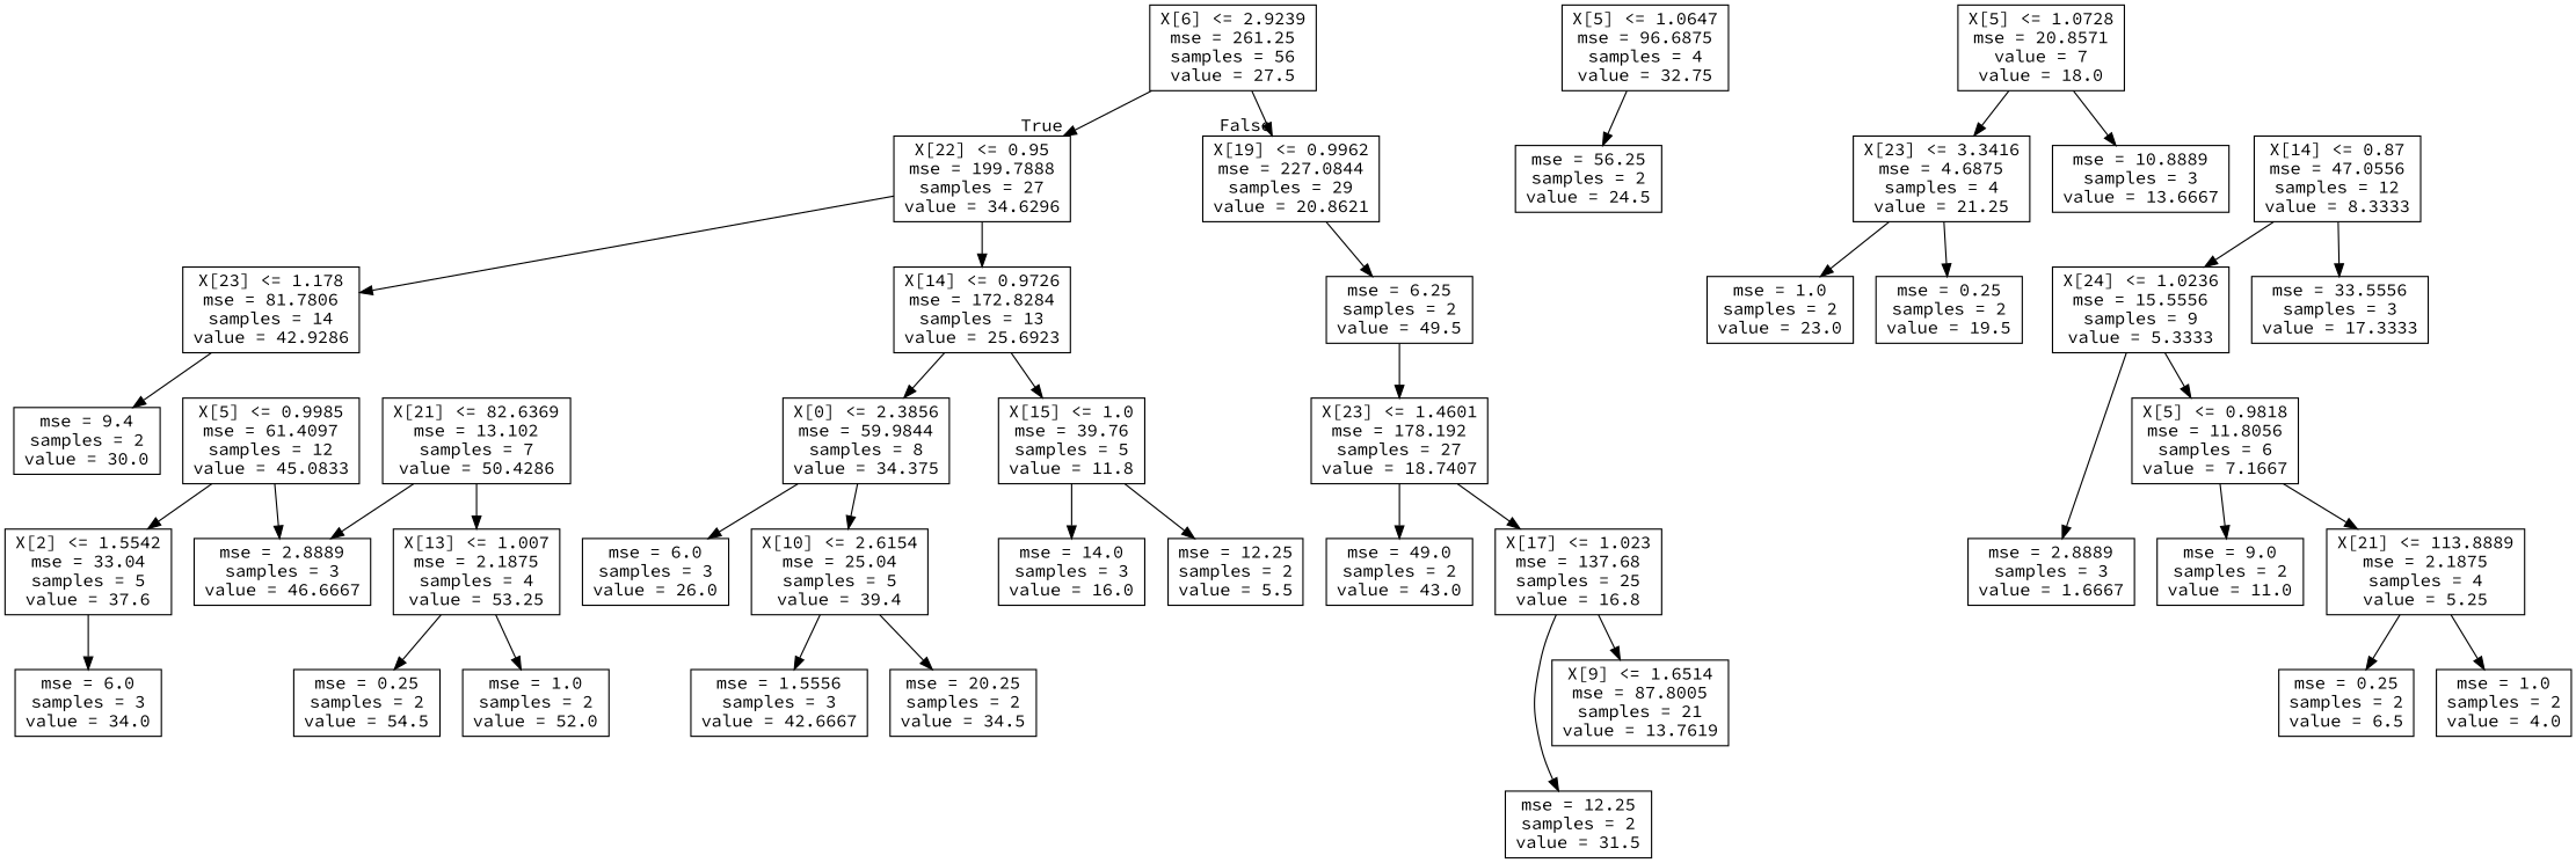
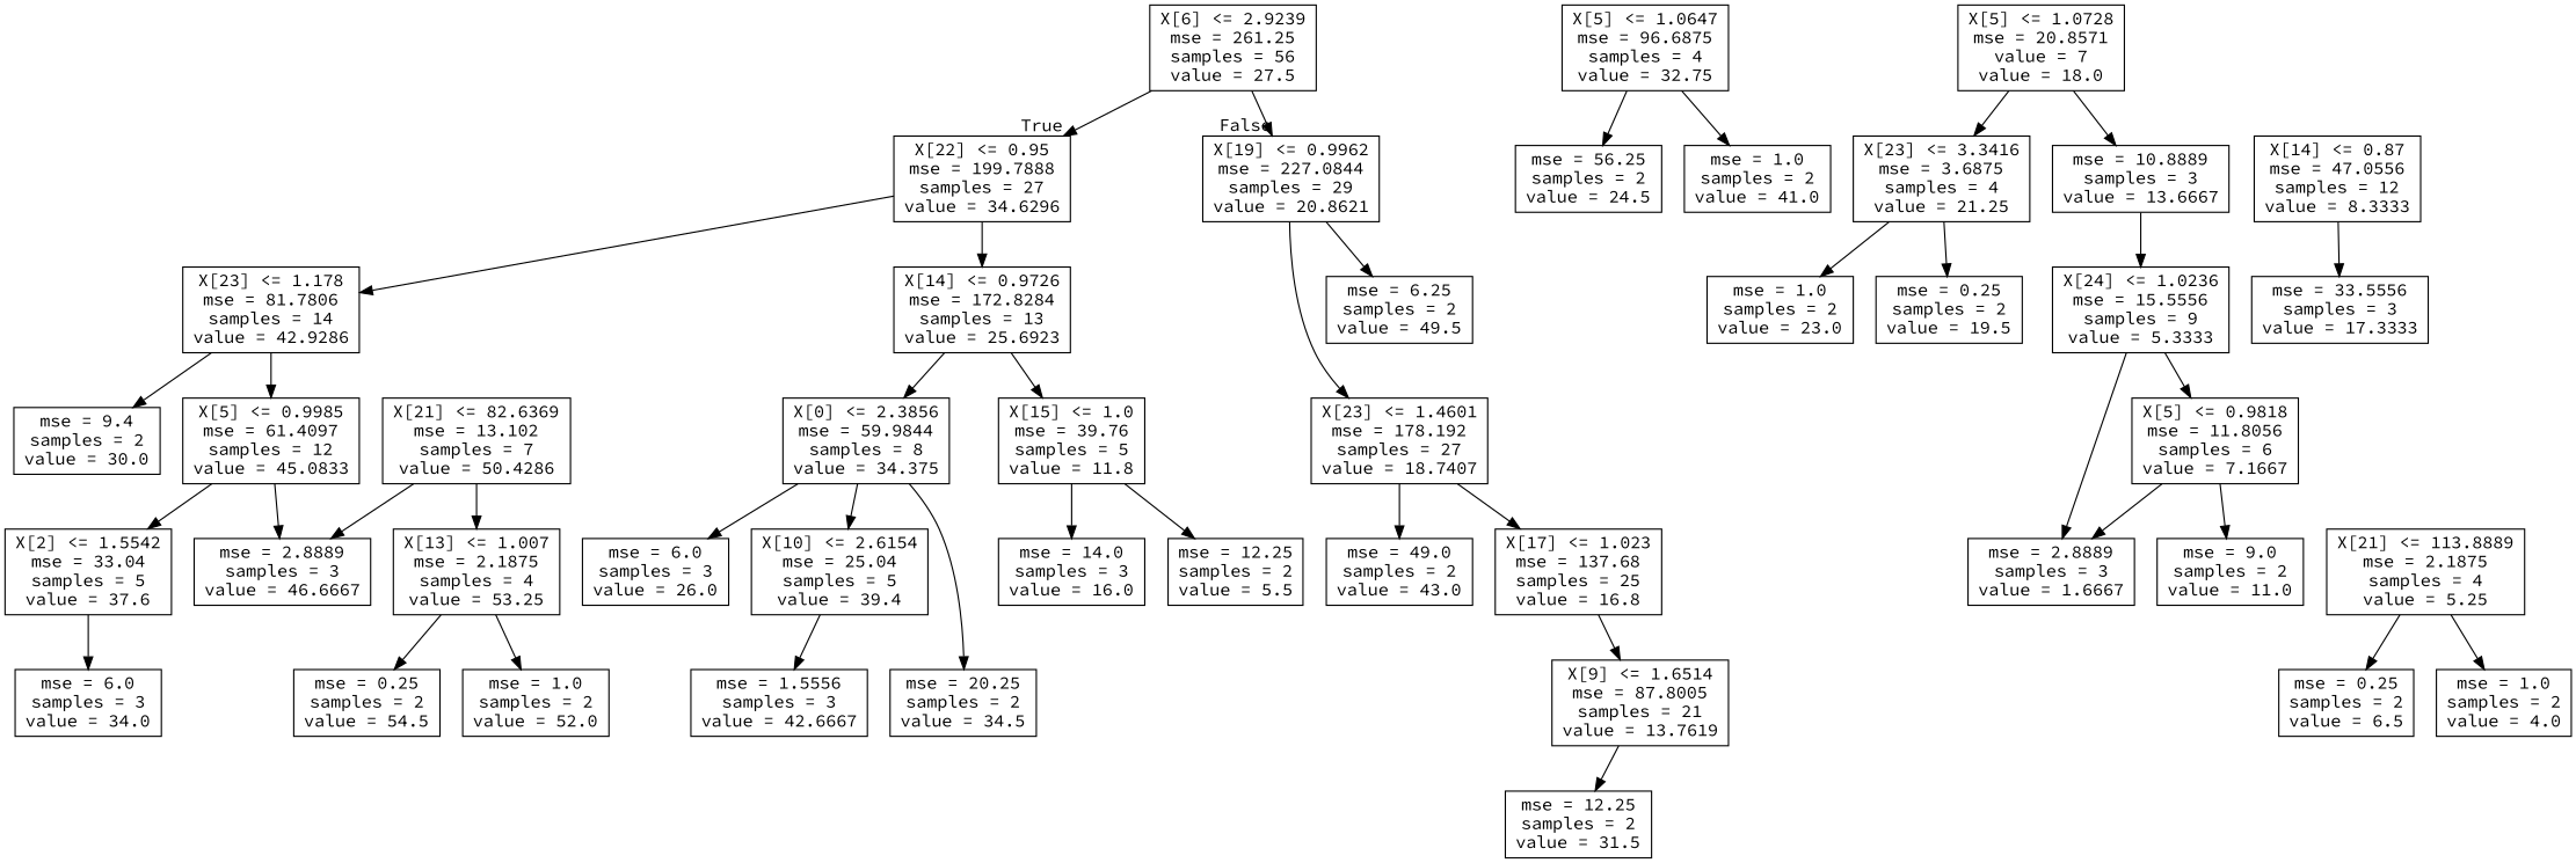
  digraph {
    fontname="Source Code Pro"
    node [fontname="Source Code Pro" shape=box]
    edge [fontname="Source Code Pro"]
    n1 [label="X[6] <= 2.9239\nmse = 261.25\nsamples = 56\nvalue = 27.5"]
    n2 [label="X[22] <= 0.95\nmse = 199.7888\nsamples = 27\nvalue = 34.6296"]
    n3 [label="X[19] <= 0.9962\nmse = 227.0844\nsamples = 29\nvalue = 20.8621"]
    n4 [label="X[23] <= 1.178\nmse = 81.7806\nsamples = 14\nvalue = 42.9286"]
    n5 [label="X[14] <= 0.9726\nmse = 172.8284\nsamples = 13\nvalue = 25.6923"]
    n6 [label="X[23] <= 1.4601\nmse = 178.192\nsamples = 27\nvalue = 18.7407"]
    n7 [label="mse = 6.25\nsamples = 2\nvalue = 49.5"]
    n8 [label="mse = 9.4\nsamples = 2\nvalue = 30.0"]
    n9 [label="X[5] <= 0.9985\nmse = 61.4097\nsamples = 12\nvalue = 45.0833"]
    n10 [label="X[0] <= 2.3856\nmse = 59.9844\nsamples = 8\nvalue = 34.375"]
    n11 [label="X[15] <= 1.0\nmse = 39.76\nsamples = 5\nvalue = 11.8"]
    n12 [label="X[2] <= 1.5542\nmse = 33.04\nsamples = 5\nvalue = 37.6"]
    n13 [label="mse = 2.8889\nsamples = 3\nvalue = 46.6667"]
    n14 [label="mse = 6.0\nsamples = 3\nvalue = 34.0"]
    n15 [label="X[21] <= 82.6369\nmse = 13.102\nsamples = 7\nvalue = 50.4286"]
    n16 [label="X[13] <= 1.007\nmse = 2.1875\nsamples = 4\nvalue = 53.25"]
    n17 [label="mse = 0.25\nsamples = 2\nvalue = 54.5"]
    n18 [label="mse = 1.0\nsamples = 2\nvalue = 52.0"]
    n19 [label="mse = 6.0\nsamples = 3\nvalue = 26.0"]
    n20 [label="X[10] <= 2.6154\nmse = 25.04\nsamples = 5\nvalue = 39.4"]
    n21 [label="mse = 14.0\nsamples = 3\nvalue = 16.0"]
    n22 [label="mse = 12.25\nsamples = 2\nvalue = 5.5"]
    n23 [label="mse = 1.5556\nsamples = 3\nvalue = 42.6667"]
    n24 [label="mse = 20.25\nsamples = 2\nvalue = 34.5"]
    n25 [label="mse = 49.0\nsamples = 2\nvalue = 43.0"]
    n26 [label="X[17] <= 1.023\nmse = 137.68\nsamples = 25\nvalue = 16.8"]
    n27 [label="X[9] <= 1.6514\nmse = 87.8005\nsamples = 21\nvalue = 13.7619"]
    n28 [label="X[5] <= 1.0647\nmse = 96.6875\nsamples = 4\nvalue = 32.75"]
    n29 [label="mse = 56.25\nsamples = 2\nvalue = 24.5"]
+   n30 [label="mse = 1.0\nsamples = 2\nvalue = 41.0"]
    n31 [label="mse = 12.25\nsamples = 2\nvalue = 31.5"]
    n32 [label="X[5] <= 1.0728\nmse = 20.8571\nvalue = 7\nvalue = 18.0"]
-   n33 [label="X[23] <= 3.3416\nmse = 4.6875\nsamples = 4\nvalue = 21.25"]
+   n33 [label="X[23] <= 3.3416\nmse = 3.6875\nsamples = 4\nvalue = 21.25"]
    n34 [label="mse = 10.8889\nsamples = 3\nvalue = 13.6667"]
    n35 [label="X[14] <= 0.87\nmse = 47.0556\nsamples = 12\nvalue = 8.3333"]
    n36 [label="mse = 33.5556\nsamples = 3\nvalue = 17.3333"]
    n37 [label="X[24] <= 1.0236\nmse = 15.5556\nsamples = 9\nvalue = 5.3333"]
    n38 [label="mse = 1.0\nsamples = 2\nvalue = 23.0"]
    n39 [label="mse = 0.25\nsamples = 2\nvalue = 19.5"]
    n40 [label="X[5] <= 0.9818\nmse = 11.8056\nsamples = 6\nvalue = 7.1667"]
    n41 [label="mse = 2.8889\nsamples = 3\nvalue = 1.6667"]
    n42 [label="mse = 9.0\nsamples = 2\nvalue = 11.0"]
    n43 [label="X[21] <= 113.8889\nmse = 2.1875\nsamples = 4\nvalue = 5.25"]
    n44 [label="mse = 0.25\nsamples = 2\nvalue = 6.5"]
    n45 [label="mse = 1.0\nsamples = 2\nvalue = 4.0"]
    n1 -> n2 [headlabel=True labelangle=45 labeldistance=2.5]
    n1 -> n3 [headlabel=False labelangle=-45 labeldistance=2.5]
    n2 -> n4
    n2 -> n5
-   n7 -> n6
+   n3 -> n6
    n3 -> n7
    n4 -> n8
+   n4 -> n9
    n5 -> n10
    n5 -> n11
    n6 -> n25
    n6 -> n26
    n9 -> n12
    n9 -> n13
    n10 -> n19
    n10 -> n20
    n11 -> n21
    n11 -> n22
    n12 -> n14
    n15 -> n13
    n15 -> n16
    n16 -> n17
    n16 -> n18
    n20 -> n23
-   n20 -> n24
+   n10 -> n24
    n26 -> n27
-   n26 -> n31
+   n27 -> n31
    n28 -> n29
+   n28 -> n30
    n32 -> n33
    n32 -> n34
    n33 -> n38
    n33 -> n39
    n35 -> n36
-   n35 -> n37
+   n34 -> n37
    n37 -> n40
    n37 -> n41
    n40 -> n42
-   n40 -> n43
+   n40 -> n41
    n43 -> n44
    n43 -> n45
  }
